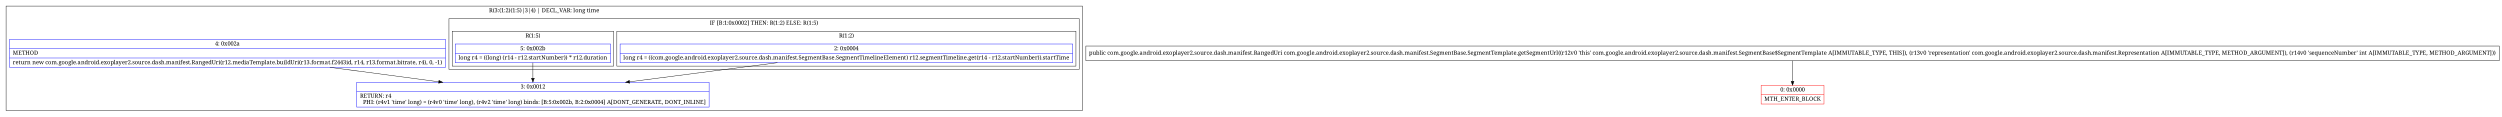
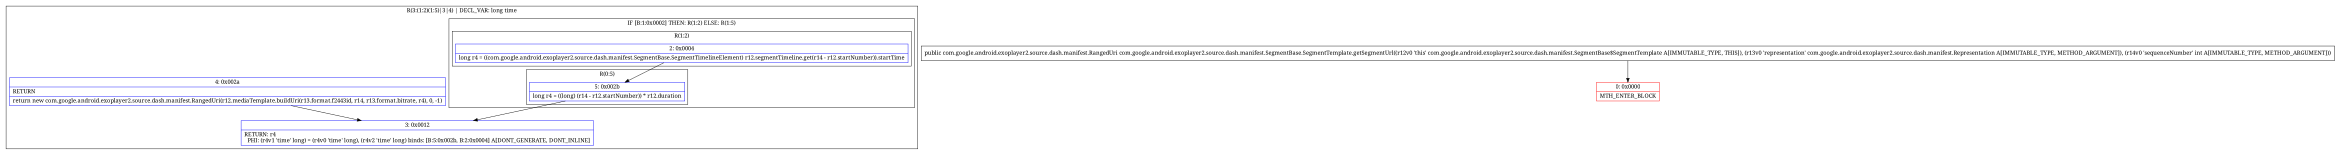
  digraph {
    fontname="Noto Serif"
    node [color=blue fontname="Noto Serif" shape=record]
    edge [fontname="Noto Serif"]
    n1 [label="{2\:\ 0x0004|long r4 = ((com.google.android.exoplayer2.source.dash.manifest.SegmentBase.SegmentTimelineElement) r12.segmentTimeline.get(r14 \- r12.startNumber)).startTime\l}"]
    n2 [label="{5\:\ 0x002b|long r4 = ((long) (r14 \- r12.startNumber)) * r12.duration\l}"]
    n3 [label="{3\:\ 0x0012|RETURN: r4 \l  PHI: (r4v1 'time' long) = (r4v0 'time' long), (r4v2 'time' long) binds: [B:5:0x002b, B:2:0x0004] A[DONT_GENERATE, DONT_INLINE]\l}"]
-   n4 [label="{4\:\ 0x002a|METHOD\l|return new com.google.android.exoplayer2.source.dash.manifest.RangedUri(r12.mediaTemplate.buildUri(r13.format.f2443id, r14, r13.format.bitrate, r4), 0, \-1)\l}"]
+   n4 [label="{4\:\ 0x002a|RETURN\l|return new com.google.android.exoplayer2.source.dash.manifest.RangedUri(r12.mediaTemplate.buildUri(r13.format.f2443id, r14, r13.format.bitrate, r4), 0, \-1)\l}"]
    n5 [color=red label="{0\:\ 0x0000|MTH_ENTER_BLOCK\l}"]
    n6 [label="{public com.google.android.exoplayer2.source.dash.manifest.RangedUri com.google.android.exoplayer2.source.dash.manifest.SegmentBase.SegmentTemplate.getSegmentUrl((r12v0 'this' com.google.android.exoplayer2.source.dash.manifest.SegmentBase$SegmentTemplate A[IMMUTABLE_TYPE, THIS]), (r13v0 'representation' com.google.android.exoplayer2.source.dash.manifest.Representation A[IMMUTABLE_TYPE, METHOD_ARGUMENT]), (r14v0 'sequenceNumber' int A[IMMUTABLE_TYPE, METHOD_ARGUMENT])) }" color=""]
    subgraph cluster_1 {
      label="R(3:(1:2)(1:5)|3|4) | DECL_VAR: long time\l"
      n3
      n4
      subgraph cluster_2 {
        label="IF [B:1:0x0002] THEN: R(1:2) ELSE: R(1:5)"
        subgraph cluster_3 {
          label="R(1:2)"
          n1
        }
        subgraph cluster_4 {
-         label="R(1:5)"
+         label="R(0:5)"
          n2
        }
      }
    }
-   n1 -> n3
+   n1 -> n2
    n2 -> n3
    n4 -> n3
    n6 -> n5
  }
